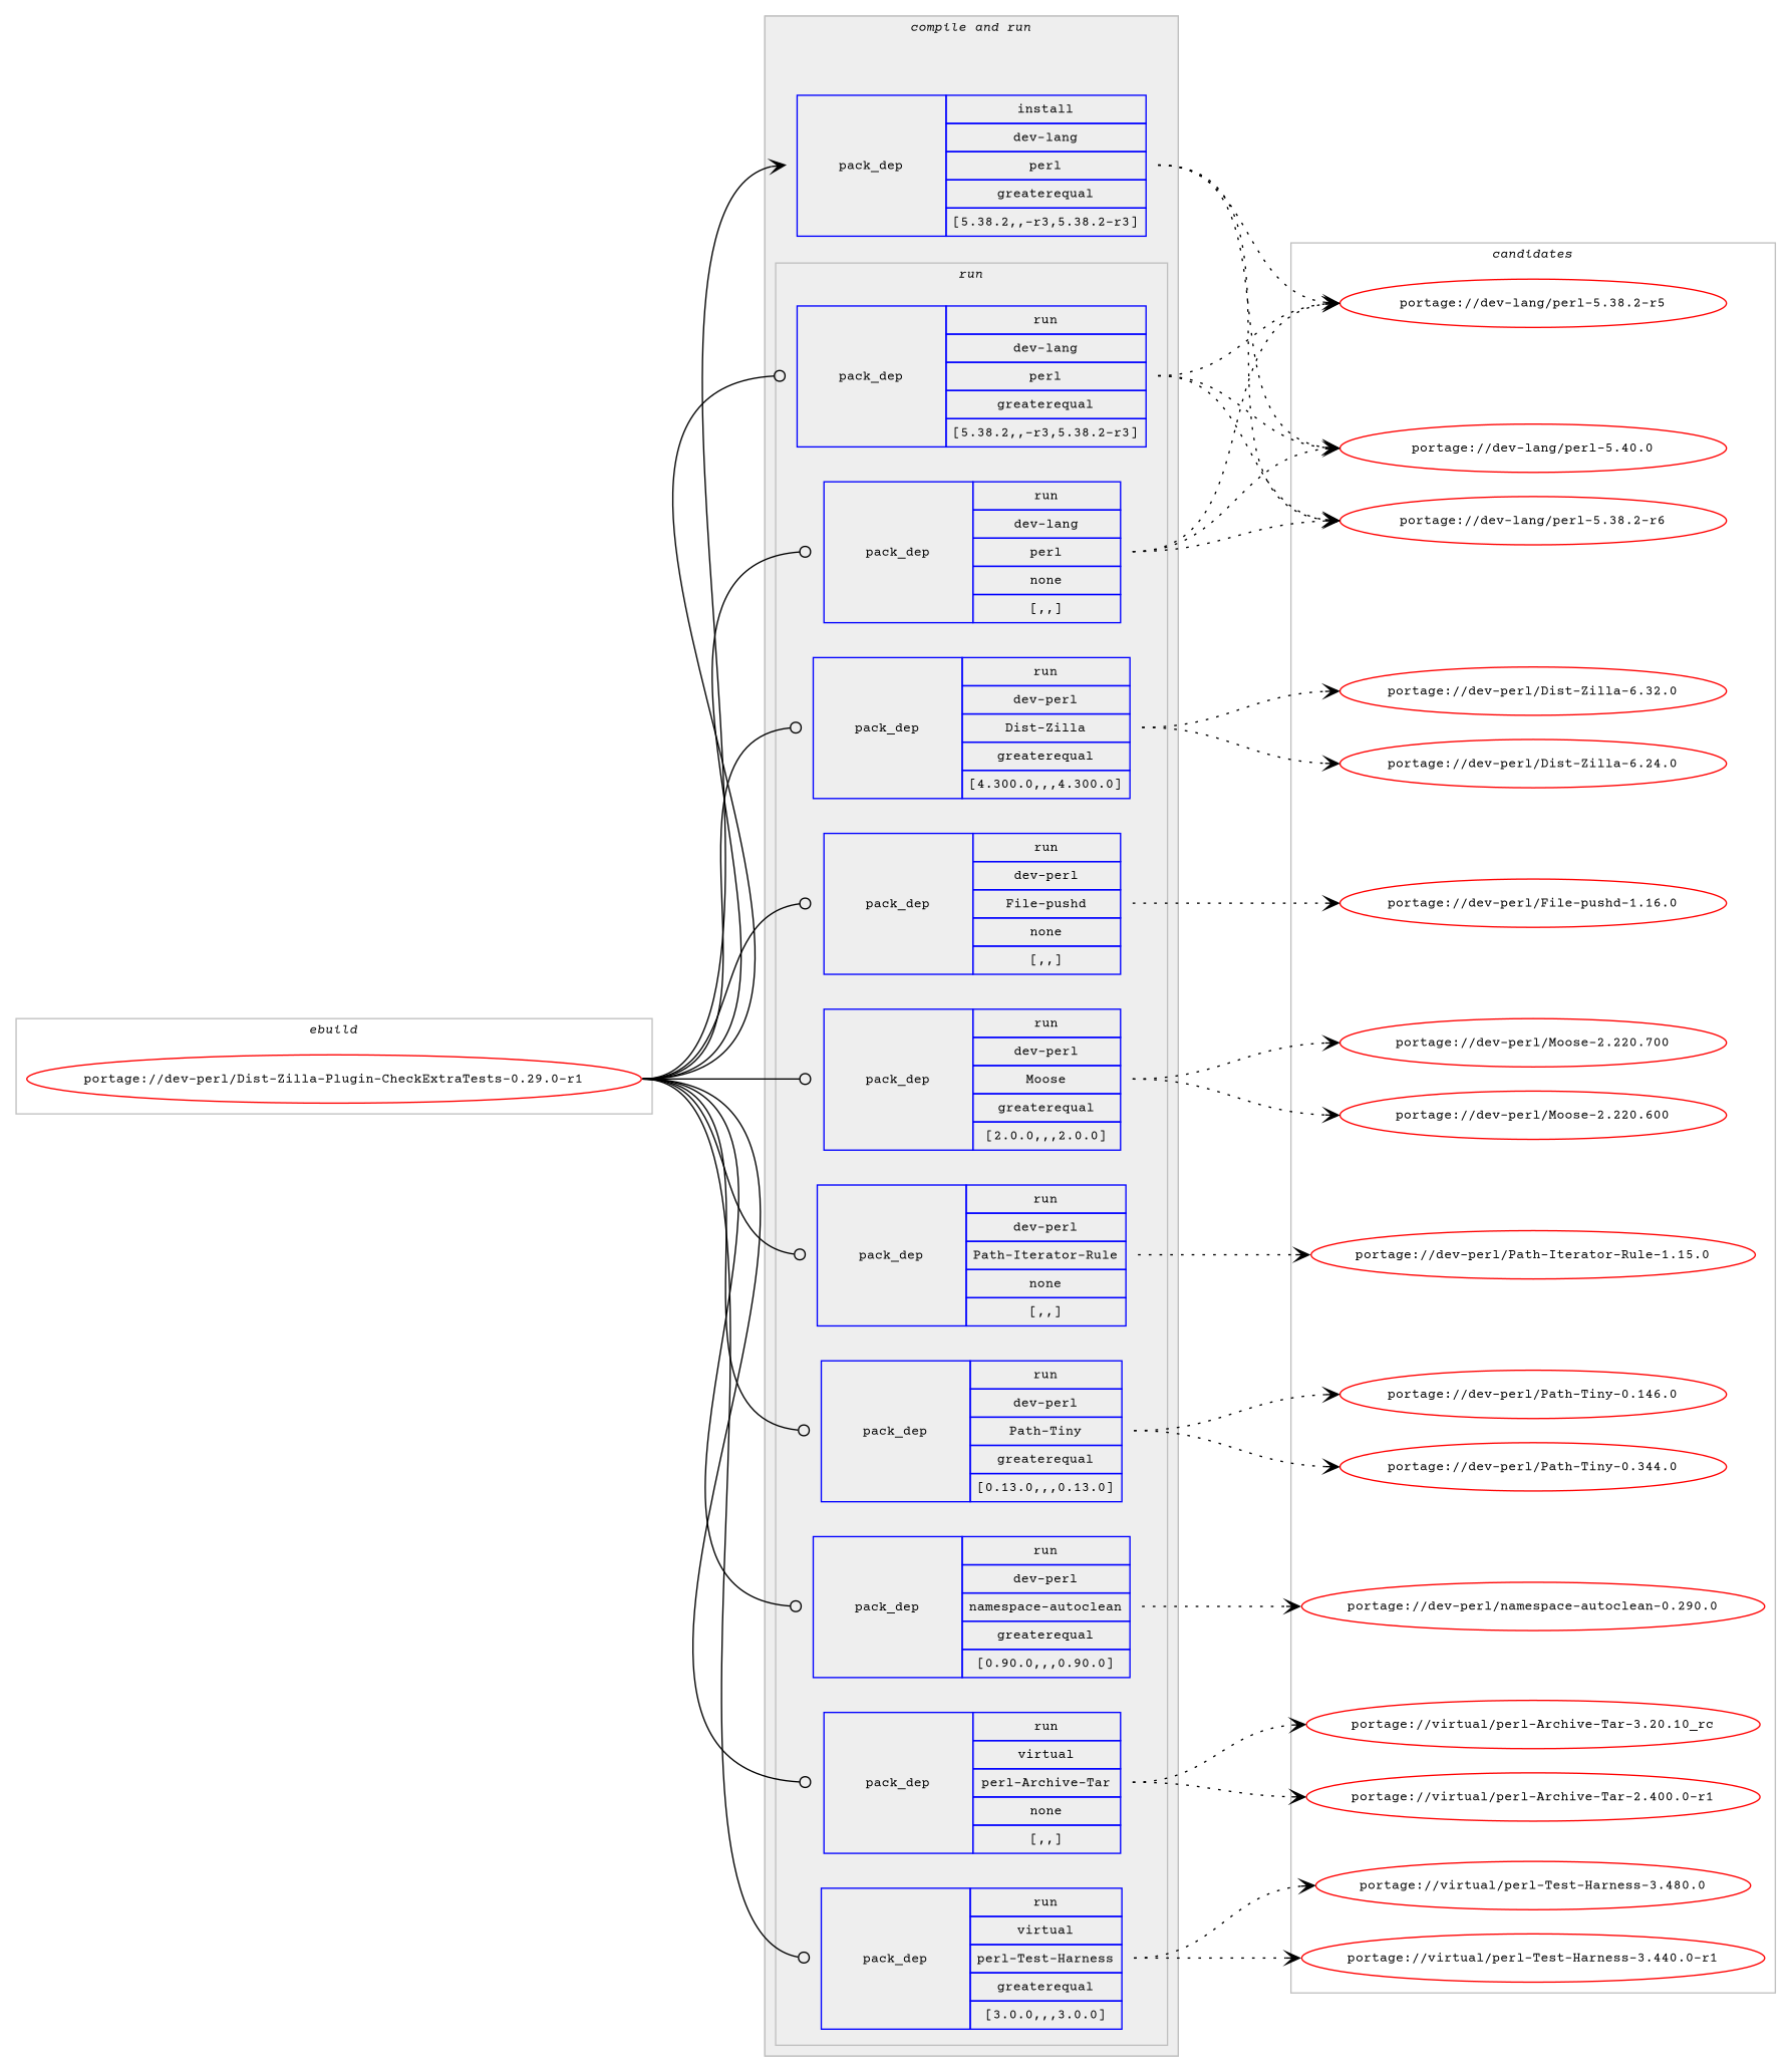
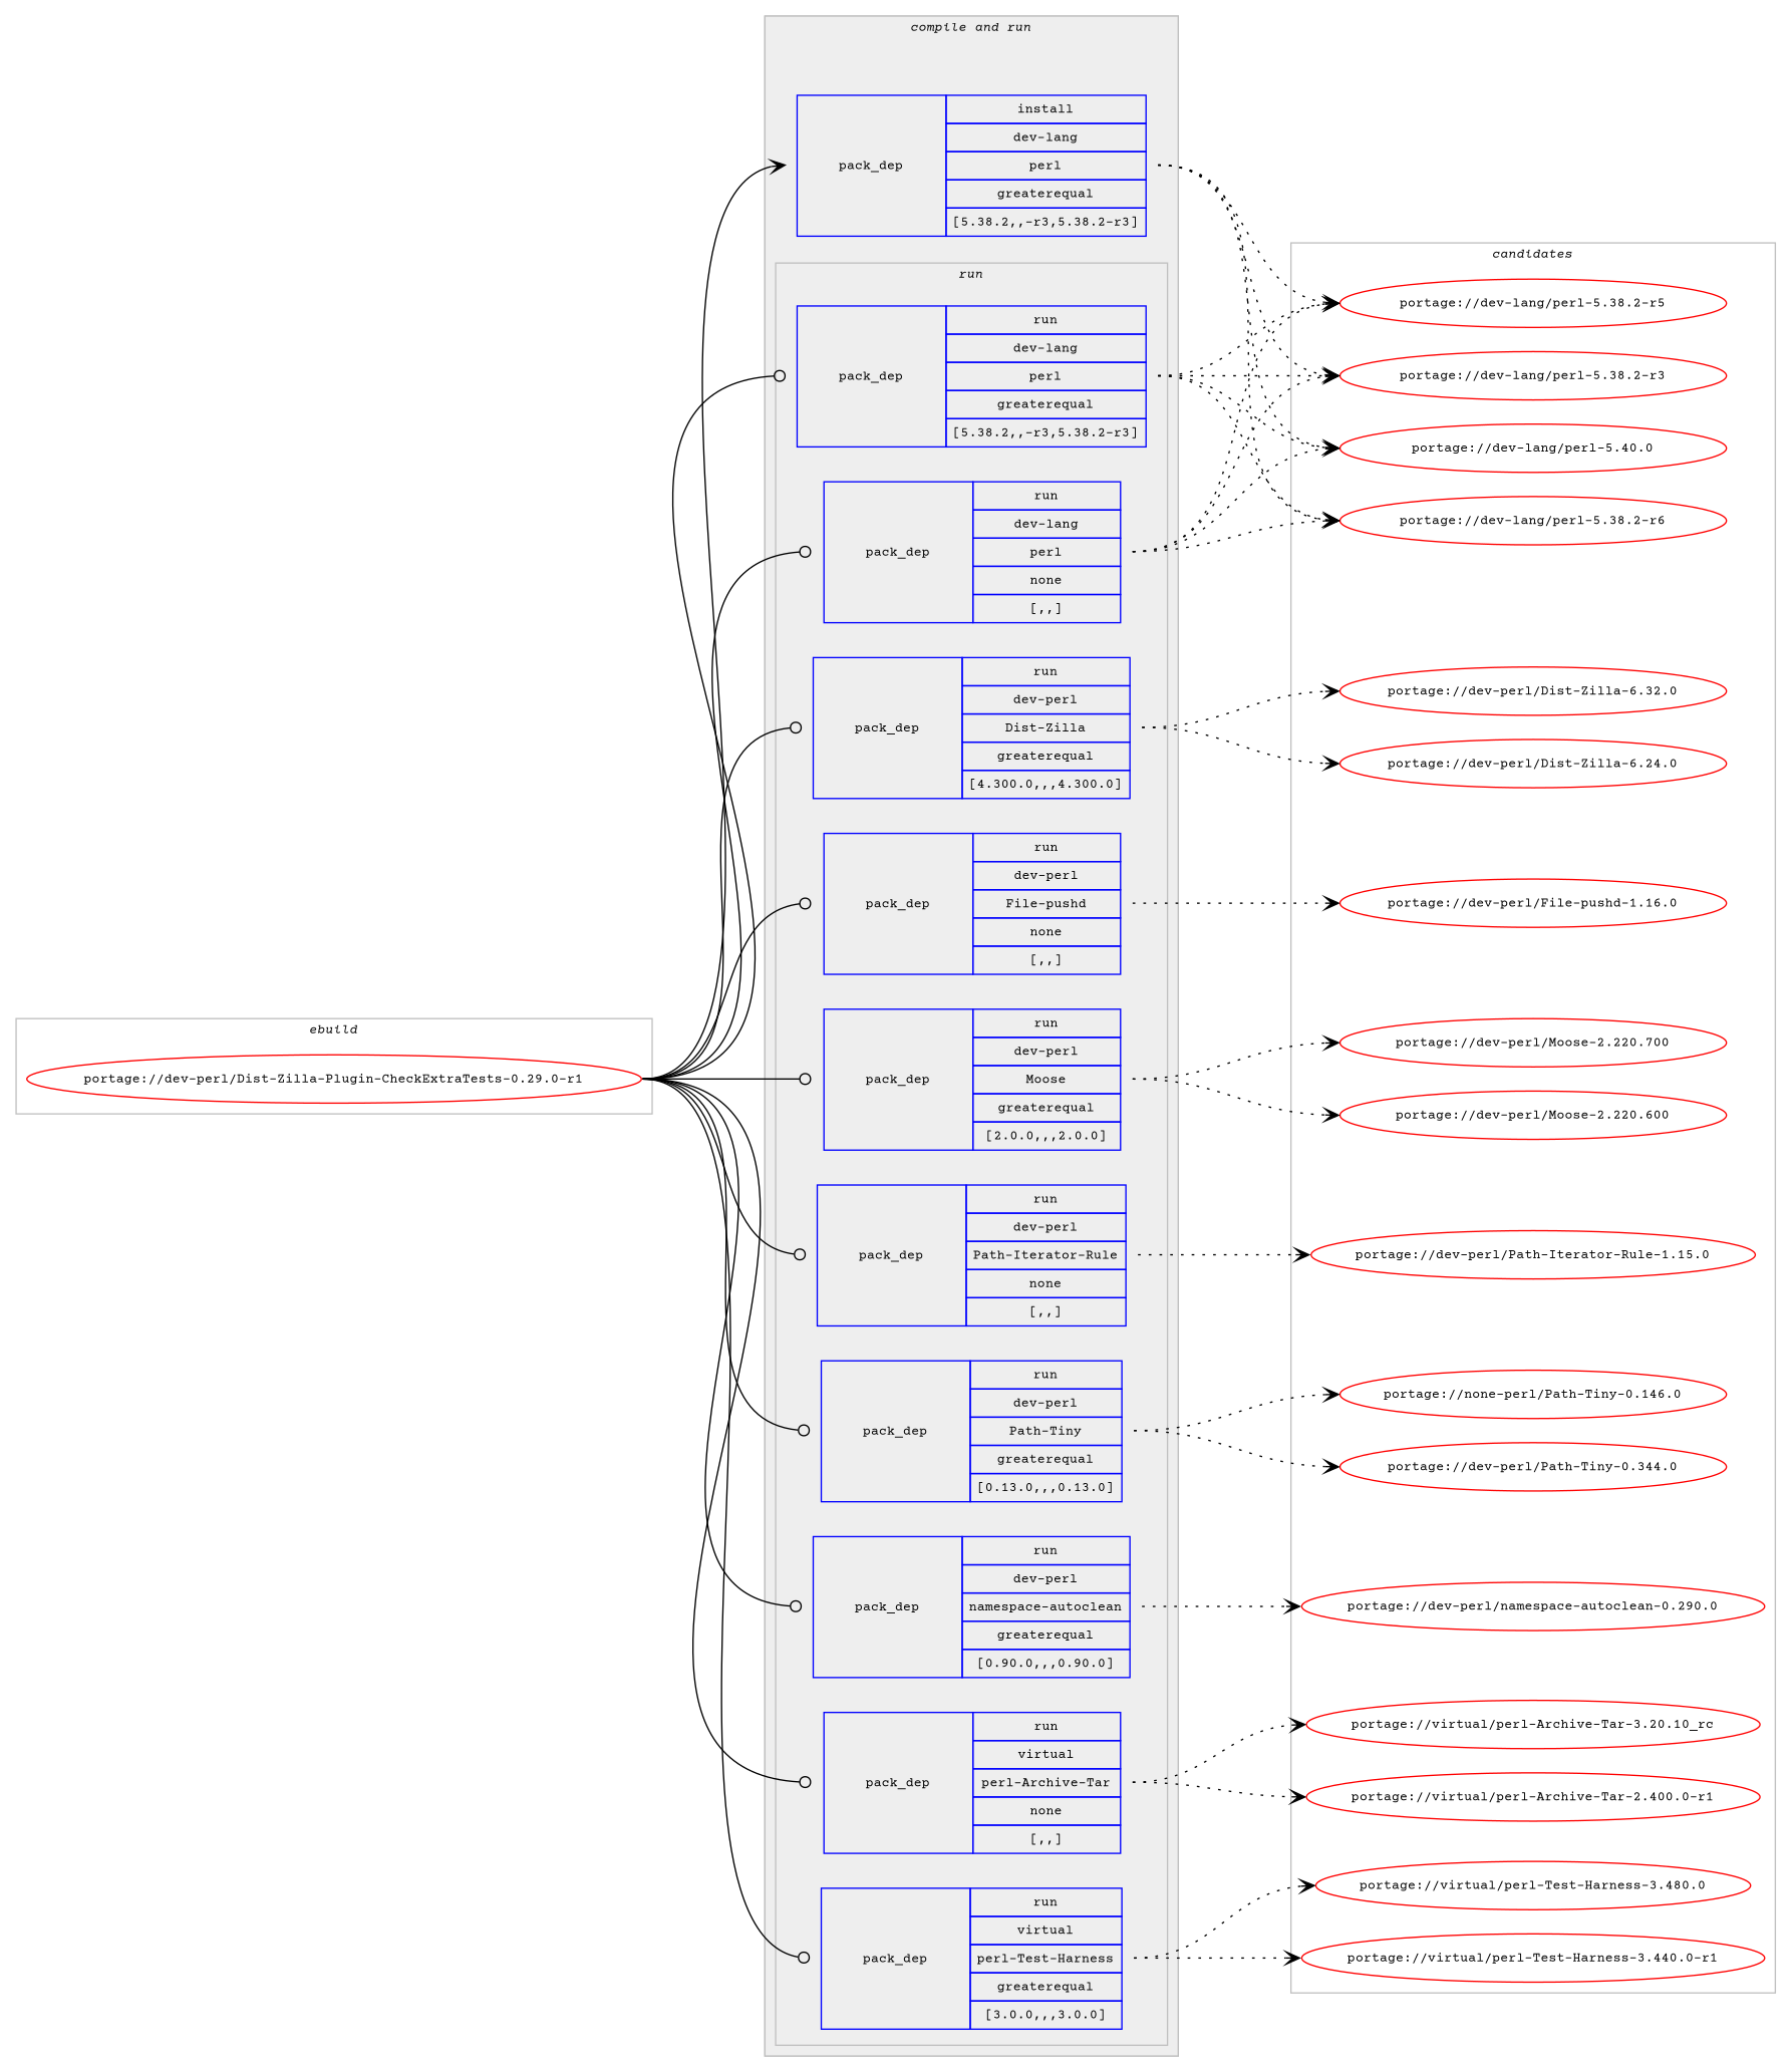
  digraph {
    compound=true
    concentrate=true
    fontname="Courier Prime"
    fontsize=10
    newrank=true
    rankdir=LR
    ranksep=1.5
    node [color=red fontname="Courier Prime" fontsize=10]
    edge [arrowhead=vee fontname="Courier Prime" headport=w style=dotted tailport=e weight=100]
    n1 [label="portage://dev-perl/Dist-Zilla-Plugin-CheckExtraTests-0.29.0-r1" width=4]
    n2 [color=blue label=<<TABLE BORDER="0" CELLBORDER="1" CELLSPACING="0" CELLPADDING="4" WIDTH="220"><TR><TD ROWSPAN="6" CELLPADDING="30">pack_dep</TD></TR><TR><TD WIDTH="110">install</TD></TR><TR><TD>dev-lang</TD></TR><TR><TD>perl</TD></TR><TR><TD>greaterequal</TD></TR><TR><TD>[5.38.2,,-r3,5.38.2-r3]</TD></TR></TABLE>> shape=none]
    n3 [color=blue label=<<TABLE BORDER="0" CELLBORDER="1" CELLSPACING="0" CELLPADDING="4" WIDTH="220"><TR><TD ROWSPAN="6" CELLPADDING="30">pack_dep</TD></TR><TR><TD WIDTH="110">run</TD></TR><TR><TD>dev-lang</TD></TR><TR><TD>perl</TD></TR><TR><TD>greaterequal</TD></TR><TR><TD>[5.38.2,,-r3,5.38.2-r3]</TD></TR></TABLE>> shape=none]
    n4 [color=blue label=<<TABLE BORDER="0" CELLBORDER="1" CELLSPACING="0" CELLPADDING="4" WIDTH="220"><TR><TD ROWSPAN="6" CELLPADDING="30">pack_dep</TD></TR><TR><TD WIDTH="110">run</TD></TR><TR><TD>dev-lang</TD></TR><TR><TD>perl</TD></TR><TR><TD>none</TD></TR><TR><TD>[,,]</TD></TR></TABLE>> shape=none]
    n5 [color=blue label=<<TABLE BORDER="0" CELLBORDER="1" CELLSPACING="0" CELLPADDING="4" WIDTH="220"><TR><TD ROWSPAN="6" CELLPADDING="30">pack_dep</TD></TR><TR><TD WIDTH="110">run</TD></TR><TR><TD>dev-perl</TD></TR><TR><TD>Dist-Zilla</TD></TR><TR><TD>greaterequal</TD></TR><TR><TD>[4.300.0,,,4.300.0]</TD></TR></TABLE>> shape=none]
    n6 [color=blue label=<<TABLE BORDER="0" CELLBORDER="1" CELLSPACING="0" CELLPADDING="4" WIDTH="220"><TR><TD ROWSPAN="6" CELLPADDING="30">pack_dep</TD></TR><TR><TD WIDTH="110">run</TD></TR><TR><TD>dev-perl</TD></TR><TR><TD>File-pushd</TD></TR><TR><TD>none</TD></TR><TR><TD>[,,]</TD></TR></TABLE>> shape=none]
    n7 [color=blue label=<<TABLE BORDER="0" CELLBORDER="1" CELLSPACING="0" CELLPADDING="4" WIDTH="220"><TR><TD ROWSPAN="6" CELLPADDING="30">pack_dep</TD></TR><TR><TD WIDTH="110">run</TD></TR><TR><TD>dev-perl</TD></TR><TR><TD>Moose</TD></TR><TR><TD>greaterequal</TD></TR><TR><TD>[2.0.0,,,2.0.0]</TD></TR></TABLE>> shape=none]
    n8 [color=blue label=<<TABLE BORDER="0" CELLBORDER="1" CELLSPACING="0" CELLPADDING="4" WIDTH="220"><TR><TD ROWSPAN="6" CELLPADDING="30">pack_dep</TD></TR><TR><TD WIDTH="110">run</TD></TR><TR><TD>dev-perl</TD></TR><TR><TD>Path-Iterator-Rule</TD></TR><TR><TD>none</TD></TR><TR><TD>[,,]</TD></TR></TABLE>> shape=none]
    n9 [color=blue label=<<TABLE BORDER="0" CELLBORDER="1" CELLSPACING="0" CELLPADDING="4" WIDTH="220"><TR><TD ROWSPAN="6" CELLPADDING="30">pack_dep</TD></TR><TR><TD WIDTH="110">run</TD></TR><TR><TD>dev-perl</TD></TR><TR><TD>Path-Tiny</TD></TR><TR><TD>greaterequal</TD></TR><TR><TD>[0.13.0,,,0.13.0]</TD></TR></TABLE>> shape=none]
    n10 [color=blue label=<<TABLE BORDER="0" CELLBORDER="1" CELLSPACING="0" CELLPADDING="4" WIDTH="220"><TR><TD ROWSPAN="6" CELLPADDING="30">pack_dep</TD></TR><TR><TD WIDTH="110">run</TD></TR><TR><TD>dev-perl</TD></TR><TR><TD>namespace-autoclean</TD></TR><TR><TD>greaterequal</TD></TR><TR><TD>[0.90.0,,,0.90.0]</TD></TR></TABLE>> shape=none]
    n11 [color=blue label=<<TABLE BORDER="0" CELLBORDER="1" CELLSPACING="0" CELLPADDING="4" WIDTH="220"><TR><TD ROWSPAN="6" CELLPADDING="30">pack_dep</TD></TR><TR><TD WIDTH="110">run</TD></TR><TR><TD>virtual</TD></TR><TR><TD>perl-Archive-Tar</TD></TR><TR><TD>none</TD></TR><TR><TD>[,,]</TD></TR></TABLE>> shape=none]
    n12 [color=blue label=<<TABLE BORDER="0" CELLBORDER="1" CELLSPACING="0" CELLPADDING="4" WIDTH="220"><TR><TD ROWSPAN="6" CELLPADDING="30">pack_dep</TD></TR><TR><TD WIDTH="110">run</TD></TR><TR><TD>virtual</TD></TR><TR><TD>perl-Test-Harness</TD></TR><TR><TD>greaterequal</TD></TR><TR><TD>[3.0.0,,,3.0.0]</TD></TR></TABLE>> shape=none]
    n13 [label="portage://dev-lang/perl-5.40.0" width=4]
    n14 [label="portage://dev-lang/perl-5.38.2-r6" width=4]
    n15 [label="portage://dev-lang/perl-5.38.2-r5" width=4]
+   n16 [label="portage://dev-lang/perl-5.38.2-r3" width=4]
    n17 [label="portage://dev-perl/Dist-Zilla-6.32.0" width=4]
    n18 [label="portage://dev-perl/Dist-Zilla-6.24.0" width=4]
    n19 [label="portage://dev-perl/File-pushd-1.16.0" width=4]
    n20 [label="portage://dev-perl/Moose-2.220.700" width=4]
    n21 [label="portage://dev-perl/Moose-2.220.600" width=4]
    n22 [label="portage://dev-perl/Path-Iterator-Rule-1.15.0" width=4]
-   n23 [label="portage://dev-perl/Path-Tiny-0.146.0" width=4]
+   n23 [label="portage://none-perl/Path-Tiny-0.146.0" width=4]
    n24 [label="portage://dev-perl/Path-Tiny-0.344.0" width=4]
    n25 [label="portage://dev-perl/namespace-autoclean-0.290.0" width=4]
    n26 [label="portage://virtual/perl-Archive-Tar-3.20.10_rc" width=4]
    n27 [label="portage://virtual/perl-Archive-Tar-2.400.0-r1" width=4]
    n28 [label="portage://virtual/perl-Test-Harness-3.480.0" width=4]
    n29 [label="portage://virtual/perl-Test-Harness-3.440.0-r1" width=4]
    subgraph cluster_1 {
      color=gray
      label=<<i>ebuild</i>>
      n1
    }
    subgraph cluster_2 {
      color=gray
      label=<<i>dependencies</i>>
      subgraph cluster_3 {
        color=gray
        fillcolor="#eeeeee"
        label=<<i>compile</i>>
        style=filled
        subgraph sub_4 {
          color=gray
          fillcolor="#eeeeee"
          label=<<i>compile</i>>
          style=filled
          n2
        }
      }
      subgraph cluster_5 {
        color=gray
        fillcolor="#eeeeee"
        label=<<i>compile and run</i>>
        style=filled
      }
      subgraph cluster_6 {
        color=gray
        fillcolor="#eeeeee"
        label=<<i>run</i>>
        style=filled
        subgraph sub_7 {
          color=gray
          fillcolor="#eeeeee"
          label=<<i>run</i>>
          style=filled
          n3
        }
        subgraph sub_8 {
          color=gray
          fillcolor="#eeeeee"
          label=<<i>run</i>>
          style=filled
          n4
        }
        subgraph sub_9 {
          color=gray
          fillcolor="#eeeeee"
          label=<<i>run</i>>
          style=filled
          n5
        }
        subgraph sub_10 {
          color=gray
          fillcolor="#eeeeee"
          label=<<i>run</i>>
          style=filled
          n6
        }
        subgraph sub_11 {
          color=gray
          fillcolor="#eeeeee"
          label=<<i>run</i>>
          style=filled
          n7
        }
        subgraph sub_12 {
          color=gray
          fillcolor="#eeeeee"
          label=<<i>run</i>>
          style=filled
          n8
        }
        subgraph sub_13 {
          color=gray
          fillcolor="#eeeeee"
          label=<<i>run</i>>
          style=filled
          n9
        }
        subgraph sub_14 {
          color=gray
          fillcolor="#eeeeee"
          label=<<i>run</i>>
          style=filled
          n10
        }
        subgraph sub_15 {
          color=gray
          fillcolor="#eeeeee"
          label=<<i>run</i>>
          style=filled
          n11
        }
        subgraph sub_16 {
          color=gray
          fillcolor="#eeeeee"
          label=<<i>run</i>>
          style=filled
          n12
        }
      }
    }
    subgraph cluster_17 {
      color=gray
      label=<<i>candidates</i>>
      rank=same
      subgraph sub_18 {
        color=black
        label=<<i>candidates</i>>
        nodesep=1
        rank=same
        n13
        n14
        n15
+       n16
      }
      subgraph sub_19 {
        color=black
        label=<<i>candidates</i>>
        nodesep=1
        rank=same
        n13
        n14
        n15
+       n16
      }
      subgraph sub_20 {
        color=black
        label=<<i>candidates</i>>
        nodesep=1
        rank=same
        n13
        n14
        n15
+       n16
      }
      subgraph sub_21 {
        color=black
        label=<<i>candidates</i>>
        nodesep=1
        rank=same
        n17
        n18
      }
      subgraph sub_22 {
        color=black
        label=<<i>candidates</i>>
        nodesep=1
        rank=same
        n19
      }
      subgraph sub_23 {
        color=black
        label=<<i>candidates</i>>
        nodesep=1
        rank=same
        n20
        n21
      }
      subgraph sub_24 {
        color=black
        label=<<i>candidates</i>>
        nodesep=1
        rank=same
        n22
      }
      subgraph sub_25 {
        color=black
        label=<<i>candidates</i>>
        nodesep=1
        rank=same
        n23
        n24
      }
      subgraph sub_26 {
        color=black
        label=<<i>candidates</i>>
        nodesep=1
        rank=same
        n25
      }
      subgraph sub_27 {
        color=black
        label=<<i>candidates</i>>
        nodesep=1
        rank=same
        n26
        n27
      }
      subgraph sub_28 {
        color=black
        label=<<i>candidates</i>>
        nodesep=1
        rank=same
        n28
        n29
      }
    }
    n1 -> n2 [style=solid weight=20]
    n1 -> n3 [arrowhead=odot style=solid weight=20]
    n1 -> n4 [arrowhead=odot style=solid weight=20]
    n1 -> n5 [arrowhead=odot style=solid weight=20]
    n1 -> n6 [arrowhead=odot style=solid weight=20]
    n1 -> n7 [arrowhead=odot style=solid weight=20]
    n1 -> n8 [arrowhead=odot style=solid weight=20]
    n1 -> n9 [arrowhead=odot style=solid weight=20]
    n1 -> n10 [arrowhead=odot style=solid weight=20]
    n1 -> n11 [arrowhead=odot style=solid weight=20]
    n1 -> n12 [arrowhead=odot style=solid weight=20]
    n2 -> n13
    n2 -> n14
    n2 -> n15
+   n2 -> n16
    n3 -> n13
    n3 -> n14
    n3 -> n15
+   n3 -> n16
    n4 -> n13
    n4 -> n14
    n4 -> n15
+   n4 -> n16
    n5 -> n17
    n5 -> n18
    n6 -> n19
    n7 -> n20
    n7 -> n21
    n8 -> n22
    n9 -> n23
    n9 -> n24
    n10 -> n25
    n11 -> n26
    n11 -> n27
    n12 -> n28
    n12 -> n29
  }
